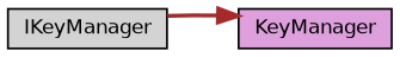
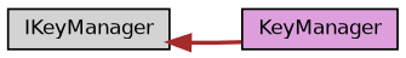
  digraph {
    rankdir=LR
    node [color=black fontname=Helvetica fontsize=10 shape=record style=filled]
    n1 [fillcolor=lightgrey height=0.2 label=IKeyManager width=0.4]
    n2 [fillcolor=plum height=0.2 label=KeyManager width=0.4]
-   n2 -> n1 [color=brown dir=back fontname=Helvetica fontsize=10 labelfontname=Helvetica labelfontsize=10 style=bold]
+   n1 -> n2 [color=brown dir=back fontname=Helvetica fontsize=10 labelfontname=Helvetica labelfontsize=10 style=bold]
  }
